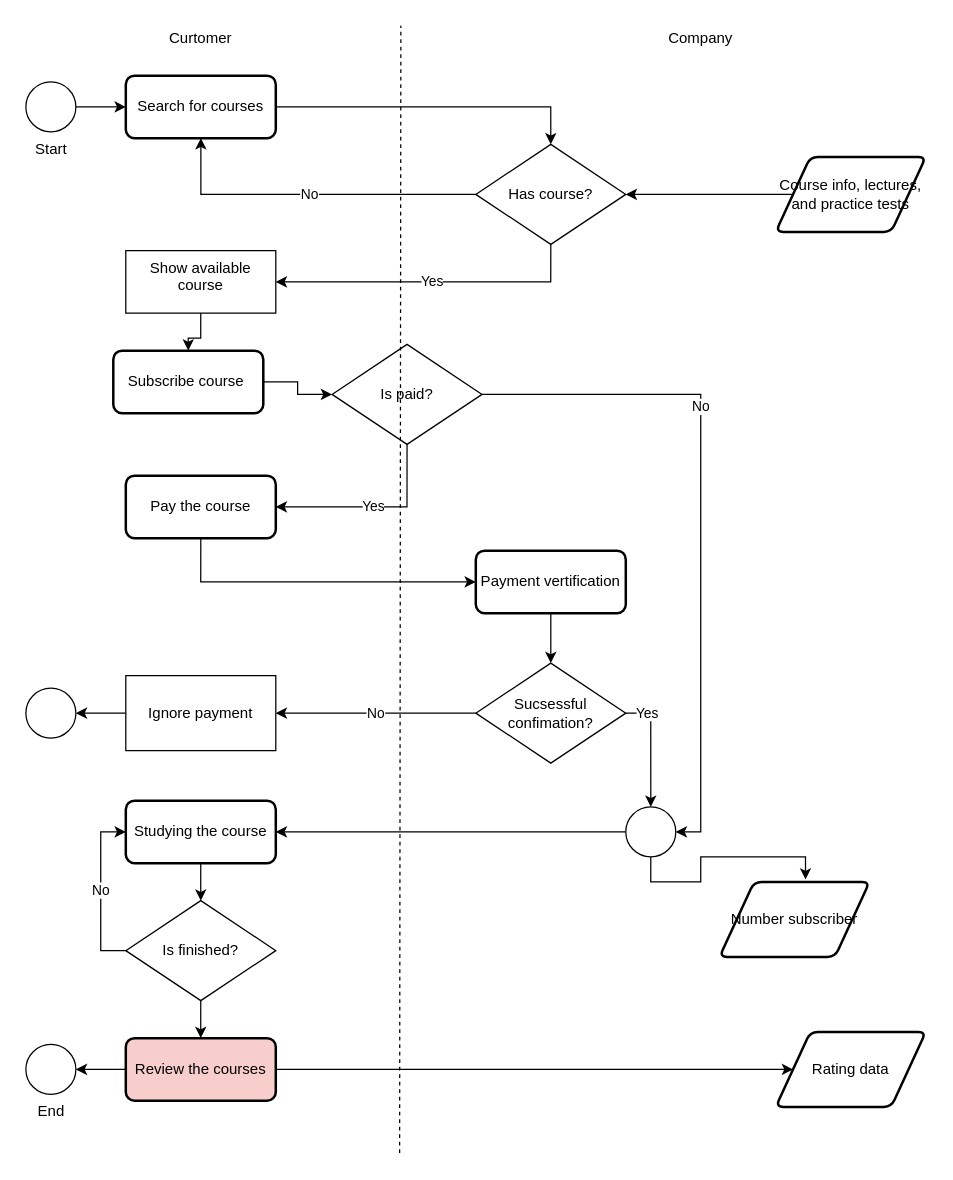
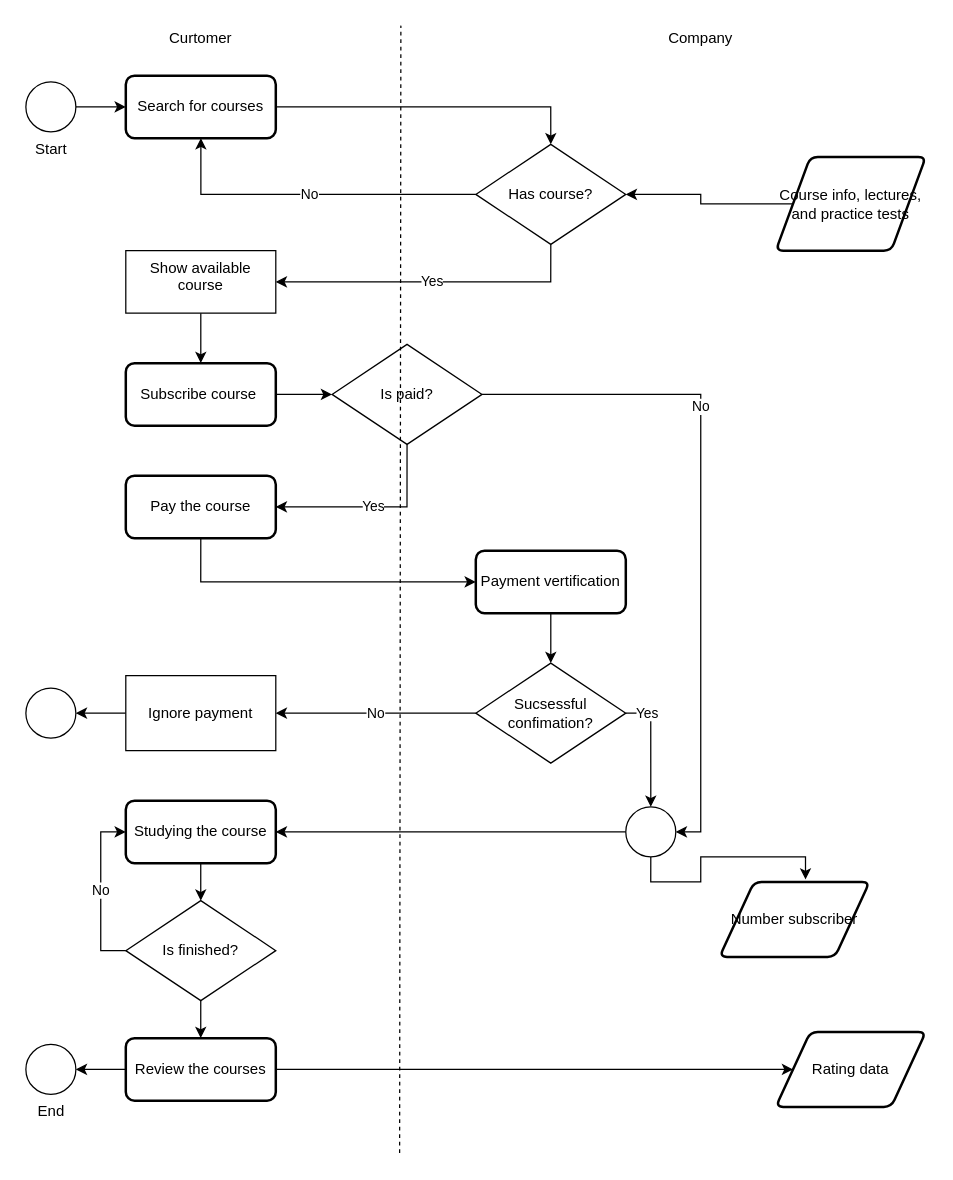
  <mxCell id="0" />
  <mxCell id="1" parent="0" />
  <mxCell id="2" value="" style="edgeStyle=orthogonalEdgeStyle;rounded=0;orthogonalLoop=1;jettySize=auto;html=1;entryX=0;entryY=0.5;entryDx=0;entryDy=0;" parent="1" source="3" target="8" edge="1"><mxGeometry relative="1" as="geometry"><mxPoint x="180" y="100" as="targetPoint" /></mxGeometry></mxCell>
  <mxCell id="3" value="Start" style="verticalLabelPosition=bottom;verticalAlign=top;html=1;shape=mxgraph.flowchart.on-page_reference;" parent="1" vertex="1"><mxGeometry x="20" y="65" width="40" height="40" as="geometry" /></mxCell>
  <mxCell id="4" value="" style="edgeStyle=orthogonalEdgeStyle;rounded=0;orthogonalLoop=1;jettySize=auto;html=1;entryX=0.5;entryY=0;entryDx=0;entryDy=0;" parent="1" source="8" target="7" edge="1"><mxGeometry relative="1" as="geometry"><mxPoint x="139.94" y="220" as="sourcePoint" /></mxGeometry></mxCell>
  <mxCell id="5" value="Yes" style="edgeStyle=orthogonalEdgeStyle;rounded=0;orthogonalLoop=1;jettySize=auto;html=1;exitX=0.5;exitY=1;exitDx=0;exitDy=0;entryX=1;entryY=0.5;entryDx=0;entryDy=0;" parent="1" source="7" target="10" edge="1"><mxGeometry relative="1" as="geometry"><mxPoint x="139.94" y="330" as="targetPoint" /></mxGeometry></mxCell>
  <mxCell id="6" value="No" style="edgeStyle=elbowEdgeStyle;rounded=0;orthogonalLoop=1;jettySize=auto;html=1;entryX=0.5;entryY=1;entryDx=0;entryDy=0;exitX=0;exitY=0.5;exitDx=0;exitDy=0;" parent="1" source="7" target="8" edge="1"><mxGeometry relative="1" as="geometry"><mxPoint x="60" y="155" as="targetPoint" /><Array as="points"><mxPoint x="160" y="140" /></Array></mxGeometry></mxCell>
  <mxCell id="7" value="Has course?" style="rhombus;whiteSpace=wrap;html=1;verticalAlign=middle;align=center;" parent="1" vertex="1"><mxGeometry x="379.94" y="115" width="120" height="80" as="geometry" /></mxCell>
  <mxCell id="8" value="Search for courses" style="rounded=1;whiteSpace=wrap;html=1;absoluteArcSize=1;arcSize=14;strokeWidth=2;align=center;" parent="1" vertex="1"><mxGeometry x="99.94" y="60" width="120" height="50" as="geometry" /></mxCell>
  <mxCell id="9" style="edgeStyle=orthogonalEdgeStyle;rounded=0;orthogonalLoop=1;jettySize=auto;html=1;entryX=0.5;entryY=0;entryDx=0;entryDy=0;" parent="1" source="10" target="12" edge="1"><mxGeometry relative="1" as="geometry" /></mxCell>
  <mxCell id="10" value="Show available course" style="whiteSpace=wrap;html=1;verticalAlign=top;" parent="1" vertex="1"><mxGeometry x="99.94" y="200" width="120" height="50" as="geometry" /></mxCell>
  <mxCell id="11" style="edgeStyle=orthogonalEdgeStyle;rounded=0;orthogonalLoop=1;jettySize=auto;html=1;entryX=0;entryY=0.5;entryDx=0;entryDy=0;" parent="1" source="12" target="15" edge="1"><mxGeometry relative="1" as="geometry" /></mxCell>
- <mxCell id="12" value="Subscribe course&amp;nbsp;" style="rounded=1;whiteSpace=wrap;html=1;absoluteArcSize=1;arcSize=14;strokeWidth=2;align=center;" parent="1" vertex="1"><mxGeometry x="89.94" y="280" width="120" height="50" as="geometry" /></mxCell>
+ <mxCell id="12" value="Subscribe course&amp;nbsp;" style="rounded=1;whiteSpace=wrap;html=1;absoluteArcSize=1;arcSize=14;strokeWidth=2;align=center;" parent="1" vertex="1"><mxGeometry x="99.94" y="290" width="120" height="50" as="geometry" /></mxCell>
  <mxCell id="13" value="No" style="edgeStyle=orthogonalEdgeStyle;rounded=0;orthogonalLoop=1;jettySize=auto;html=1;exitX=1;exitY=0.5;exitDx=0;exitDy=0;entryX=1;entryY=0.5;entryDx=0;entryDy=0;entryPerimeter=0;" parent="1" source="15" target="37" edge="1"><mxGeometry x="-0.321" relative="1" as="geometry"><mxPoint as="offset" /></mxGeometry></mxCell>
  <mxCell id="14" value="Yes" style="edgeStyle=orthogonalEdgeStyle;rounded=0;orthogonalLoop=1;jettySize=auto;html=1;entryX=1;entryY=0.5;entryDx=0;entryDy=0;exitX=0.5;exitY=1;exitDx=0;exitDy=0;" parent="1" source="15" target="20" edge="1"><mxGeometry relative="1" as="geometry" /></mxCell>
  <mxCell id="15" value="Is paid?" style="rhombus;whiteSpace=wrap;html=1;verticalAlign=middle;align=center;" parent="1" vertex="1"><mxGeometry x="264.94" y="275" width="120" height="80" as="geometry" /></mxCell>
  <mxCell id="16" style="edgeStyle=orthogonalEdgeStyle;rounded=0;orthogonalLoop=1;jettySize=auto;html=1;" parent="1" source="17" target="30" edge="1"><mxGeometry relative="1" as="geometry" /></mxCell>
  <mxCell id="17" value="Studying the course" style="rounded=1;whiteSpace=wrap;html=1;absoluteArcSize=1;arcSize=14;strokeWidth=2;align=center;" parent="1" vertex="1"><mxGeometry x="99.94" y="640" width="120" height="50" as="geometry" /></mxCell>
  <mxCell id="18" value="" style="edgeStyle=orthogonalEdgeStyle;rounded=0;orthogonalLoop=1;jettySize=auto;html=1;" parent="1" source="24" target="23" edge="1"><mxGeometry relative="1" as="geometry" /></mxCell>
  <mxCell id="19" style="edgeStyle=orthogonalEdgeStyle;rounded=0;orthogonalLoop=1;jettySize=auto;html=1;exitX=0.5;exitY=1;exitDx=0;exitDy=0;entryX=0;entryY=0.5;entryDx=0;entryDy=0;" parent="1" source="20" target="24" edge="1"><mxGeometry relative="1" as="geometry" /></mxCell>
  <mxCell id="20" value="Pay the course" style="rounded=1;whiteSpace=wrap;html=1;absoluteArcSize=1;arcSize=14;strokeWidth=2;align=center;" parent="1" vertex="1"><mxGeometry x="99.94" y="380" width="120" height="50" as="geometry" /></mxCell>
  <mxCell id="21" value="Yes" style="edgeStyle=orthogonalEdgeStyle;rounded=0;orthogonalLoop=1;jettySize=auto;html=1;exitX=1;exitY=0.5;exitDx=0;exitDy=0;entryX=0.5;entryY=0;entryDx=0;entryDy=0;entryPerimeter=0;" parent="1" source="23" target="37" edge="1"><mxGeometry x="-0.632" relative="1" as="geometry"><mxPoint x="439.94" y="695" as="targetPoint" /><mxPoint as="offset" /></mxGeometry></mxCell>
  <mxCell id="22" value="No" style="edgeStyle=orthogonalEdgeStyle;rounded=0;orthogonalLoop=1;jettySize=auto;html=1;" parent="1" source="23" target="26" edge="1"><mxGeometry relative="1" as="geometry" /></mxCell>
  <mxCell id="23" value="Sucsessful confimation?" style="rhombus;whiteSpace=wrap;html=1;verticalAlign=middle;align=center;" parent="1" vertex="1"><mxGeometry x="379.94" y="530" width="120" height="80" as="geometry" /></mxCell>
  <mxCell id="24" value="Payment vertification" style="rounded=1;whiteSpace=wrap;html=1;absoluteArcSize=1;arcSize=14;strokeWidth=2;align=center;" parent="1" vertex="1"><mxGeometry x="379.94" y="440" width="120" height="50" as="geometry" /></mxCell>
  <mxCell id="25" style="edgeStyle=orthogonalEdgeStyle;rounded=0;orthogonalLoop=1;jettySize=auto;html=1;entryX=1;entryY=0.5;entryDx=0;entryDy=0;entryPerimeter=0;" parent="1" source="26" target="27" edge="1"><mxGeometry relative="1" as="geometry" /></mxCell>
  <mxCell id="26" value="Ignore payment" style="whiteSpace=wrap;html=1;" parent="1" vertex="1"><mxGeometry x="99.94" y="540" width="120" height="60" as="geometry" /></mxCell>
  <mxCell id="27" value="" style="verticalLabelPosition=bottom;verticalAlign=top;html=1;shape=mxgraph.flowchart.on-page_reference;" parent="1" vertex="1"><mxGeometry x="20" y="550" width="40" height="40" as="geometry" /></mxCell>
  <mxCell id="28" value="No" style="edgeStyle=orthogonalEdgeStyle;rounded=0;orthogonalLoop=1;jettySize=auto;html=1;entryX=0;entryY=0.5;entryDx=0;entryDy=0;exitX=0;exitY=0.5;exitDx=0;exitDy=0;" parent="1" source="30" target="17" edge="1"><mxGeometry relative="1" as="geometry" /></mxCell>
  <mxCell id="29" value="" style="edgeStyle=orthogonalEdgeStyle;rounded=0;orthogonalLoop=1;jettySize=auto;html=1;" parent="1" source="30" target="34" edge="1"><mxGeometry relative="1" as="geometry"><mxPoint x="159.94" y="840" as="targetPoint" /></mxGeometry></mxCell>
  <mxCell id="30" value="Is finished?" style="rhombus;whiteSpace=wrap;html=1;verticalAlign=middle;align=center;" parent="1" vertex="1"><mxGeometry x="99.94" y="720" width="120" height="80" as="geometry" /></mxCell>
  <mxCell id="31" value="Company" style="text;html=1;strokeColor=none;fillColor=none;align=center;verticalAlign=middle;whiteSpace=wrap;rounded=0;" parent="1" vertex="1"><mxGeometry x="539.94" y="20" width="40" height="20" as="geometry" /></mxCell>
  <mxCell id="32" value="" style="edgeStyle=orthogonalEdgeStyle;rounded=0;orthogonalLoop=1;jettySize=auto;html=1;entryX=1;entryY=0.5;entryDx=0;entryDy=0;entryPerimeter=0;" parent="1" source="34" target="39" edge="1"><mxGeometry relative="1" as="geometry"><mxPoint x="359.94" y="855" as="targetPoint" /></mxGeometry></mxCell>
  <mxCell id="33" style="edgeStyle=orthogonalEdgeStyle;rounded=0;orthogonalLoop=1;jettySize=auto;html=1;" parent="1" source="34" target="40" edge="1"><mxGeometry relative="1" as="geometry" /></mxCell>
- <mxCell id="34" value="Review the courses" style="rounded=1;whiteSpace=wrap;html=1;absoluteArcSize=1;arcSize=14;strokeWidth=2;align=center;fillColor=#f8cecc;" parent="1" vertex="1"><mxGeometry x="99.94" y="830" width="120" height="50" as="geometry" /></mxCell>
+ <mxCell id="34" value="Review the courses" style="rounded=1;whiteSpace=wrap;html=1;absoluteArcSize=1;arcSize=14;strokeWidth=2;align=center;" parent="1" vertex="1"><mxGeometry x="99.94" y="830" width="120" height="50" as="geometry" /></mxCell>
  <mxCell id="35" style="edgeStyle=orthogonalEdgeStyle;rounded=0;orthogonalLoop=1;jettySize=auto;html=1;" parent="1" source="37" target="17" edge="1"><mxGeometry relative="1" as="geometry" /></mxCell>
  <mxCell id="36" style="edgeStyle=orthogonalEdgeStyle;rounded=0;orthogonalLoop=1;jettySize=auto;html=1;entryX=0.573;entryY=-0.032;entryDx=0;entryDy=0;exitX=0.5;exitY=1;exitDx=0;exitDy=0;exitPerimeter=0;entryPerimeter=0;" parent="1" source="37" target="38" edge="1"><mxGeometry relative="1" as="geometry" /></mxCell>
  <mxCell id="37" value="" style="verticalLabelPosition=bottom;verticalAlign=top;html=1;shape=mxgraph.flowchart.on-page_reference;" parent="1" vertex="1"><mxGeometry x="499.94" y="645" width="40" height="40" as="geometry" /></mxCell>
  <mxCell id="38" value="Number subscriber" style="shape=parallelogram;html=1;strokeWidth=2;perimeter=parallelogramPerimeter;whiteSpace=wrap;rounded=1;arcSize=12;size=0.23;align=center;" parent="1" vertex="1"><mxGeometry x="574.94" y="705" width="120" height="60" as="geometry" /></mxCell>
  <mxCell id="39" value="End" style="verticalLabelPosition=bottom;verticalAlign=top;html=1;shape=mxgraph.flowchart.on-page_reference;" parent="1" vertex="1"><mxGeometry x="20" y="835" width="40" height="40" as="geometry" /></mxCell>
  <mxCell id="40" value="Rating data" style="shape=parallelogram;html=1;strokeWidth=2;perimeter=parallelogramPerimeter;whiteSpace=wrap;rounded=1;arcSize=12;size=0.23;align=center;" parent="1" vertex="1"><mxGeometry x="619.94" y="825" width="120" height="60" as="geometry" /></mxCell>
  <mxCell id="41" style="edgeStyle=orthogonalEdgeStyle;rounded=0;orthogonalLoop=1;jettySize=auto;html=1;entryX=1;entryY=0.5;entryDx=0;entryDy=0;" parent="1" source="42" target="7" edge="1"><mxGeometry relative="1" as="geometry"><mxPoint x="579.94" y="145" as="sourcePoint" /></mxGeometry></mxCell>
- <mxCell id="42" value="Course info, lectures, and practice tests" style="shape=parallelogram;html=1;strokeWidth=2;perimeter=parallelogramPerimeter;whiteSpace=wrap;rounded=1;arcSize=12;size=0.23;align=center;" parent="1" vertex="1"><mxGeometry x="619.94" y="125" width="120" height="60" as="geometry" /></mxCell>
+ <mxCell id="42" value="Course info, lectures, and practice tests" style="shape=parallelogram;html=1;strokeWidth=2;perimeter=parallelogramPerimeter;whiteSpace=wrap;rounded=1;arcSize=12;size=0.23;align=center;" parent="1" vertex="1"><mxGeometry x="619.94" y="125" width="120" height="75" as="geometry" /></mxCell>
  <mxCell id="43" value="" style="endArrow=none;html=1;dashed=1;" parent="1" edge="1"><mxGeometry width="50" height="50" relative="1" as="geometry"><mxPoint x="319" y="921.882" as="sourcePoint" /><mxPoint x="320" y="20" as="targetPoint" /></mxGeometry></mxCell>
  <mxCell id="44" value="Curtomer" style="text;html=1;strokeColor=none;fillColor=none;align=center;verticalAlign=middle;whiteSpace=wrap;rounded=0;" parent="1" vertex="1"><mxGeometry x="139.94" y="20" width="40" height="20" as="geometry" /></mxCell>
